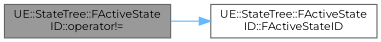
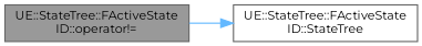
  digraph {
    rankdir=LR
    fontname=Montserrat
    node [fontname=Montserrat fontsize=10 shape=box style=filled]
    n1 [color=gray40 fillcolor=grey60 fontcolor=black height=0.2 label="UE::StateTree::FActiveState\lID::operator!=" width=0.4]
-   n2 [color=grey40 fillcolor=white height=0.2 label="UE::StateTree::FActiveState\lID::FActiveStateID" width=0.4]
+   n2 [color=grey40 fillcolor=white height=0.2 label="UE::StateTree::FActiveState\lID::StateTree" width=0.4]
    n1 -> n2 [color=steelblue1 fontname=Montserrat fontsize=10 labelfontname=Helvetica labelfontsize=10 style=solid]
  }
